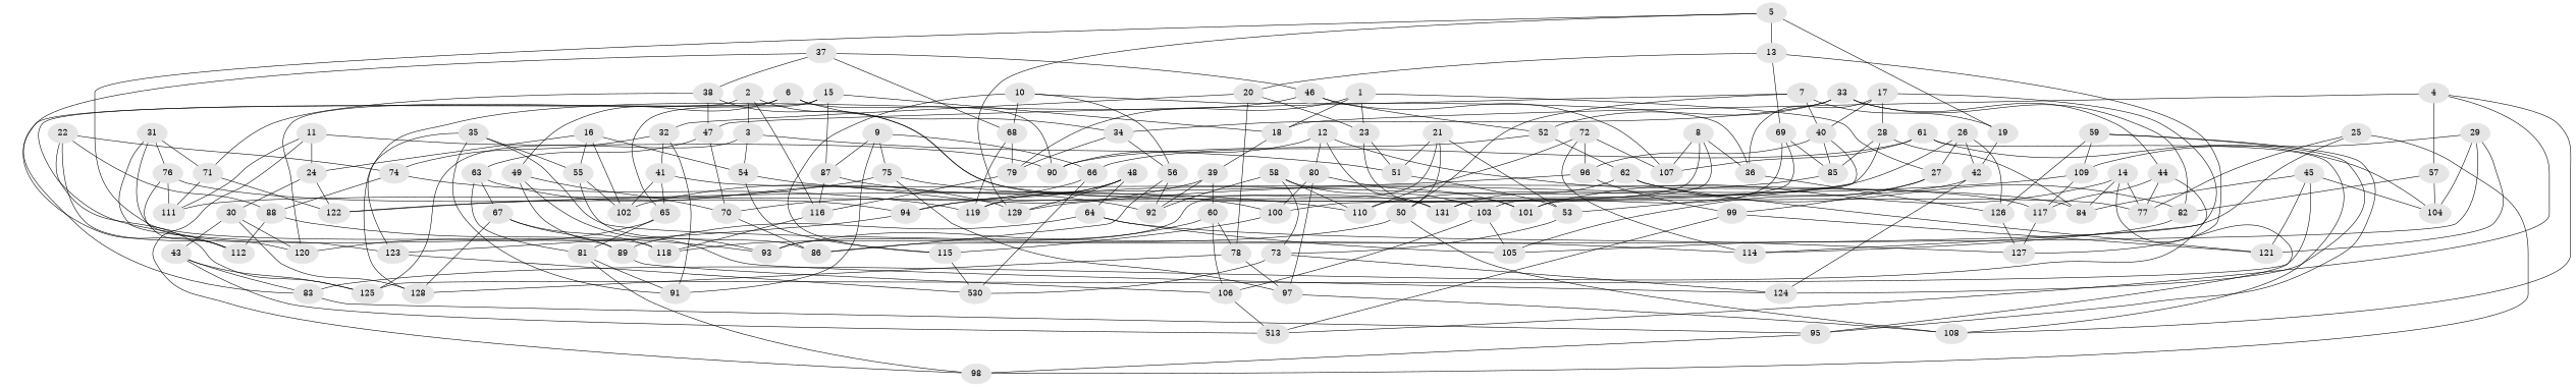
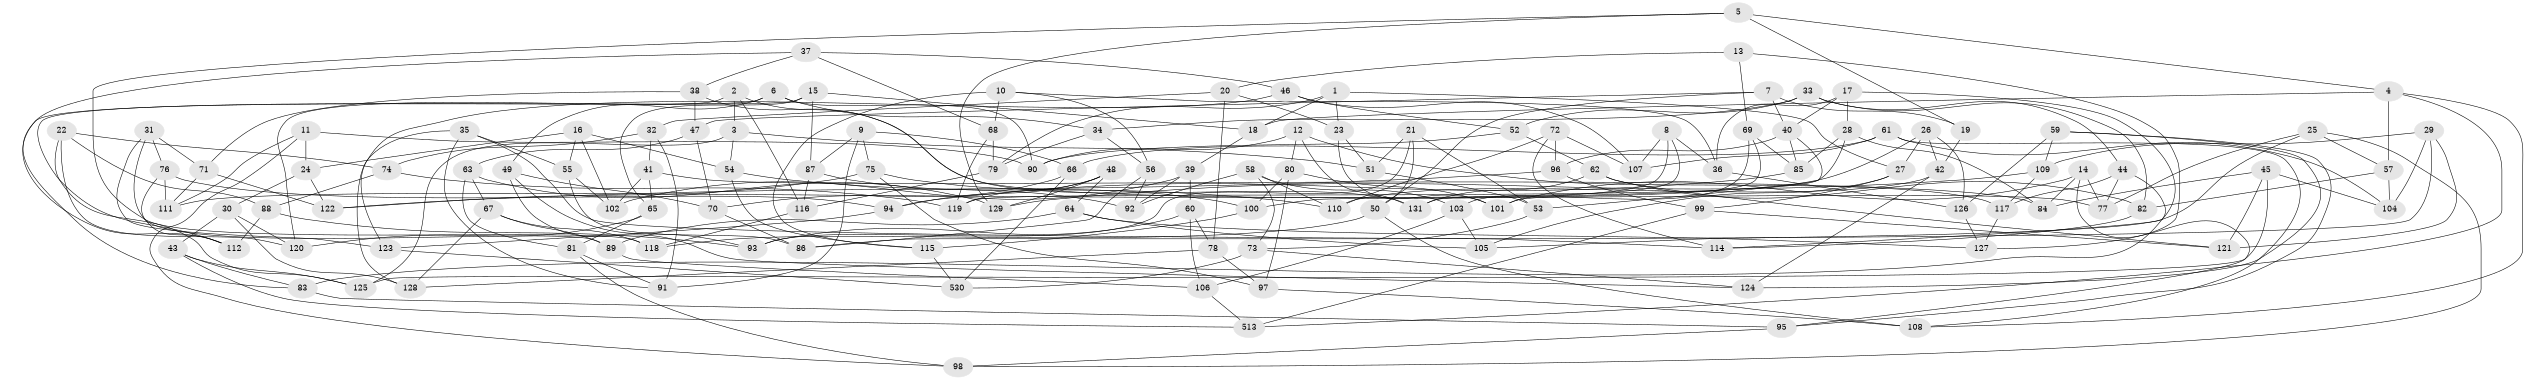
  graph {
    node [color=gray90 style=filled]
    1
    18
    23
    27
    79
    39
    51
    101
    105
    99
    116
    2
    3
    120
    131
    54
    125
    118
    53
    115
    110
    4
    57
    108
    n25 [label=513]
    104
    82
    5
    13
    19
    129
    20
    69
    127
    42
    6
    34
    49
    83
    90
    56
    93
    124
    70
    95
    7
    40
    47
    50
    96
    85
    63
    8
    36
    100
    107
    126
    9
    66
    75
    87
    91
    n63 [label=530]
    122
    97
    92
    10
    68
    86
    119
    11
    24
    98
    111
    30
    12
    80
    117
    32
    78
    103
    14
    77
    84
    15
    65
    112
    81
    16
    55
    102
    17
    28
    114
    60
    74
    41
    128
    21
    73
    22
    88
    43
    25
    26
    121
    94
    29
    109
    31
    71
    76
    89
    123
    106
    33
    44
    52
    62
    35
    37
    38
    46
    45
    67
    48
    64
    58
    59
    61
    72
    1 -- 18
    1 -- 23
    1 -- 27
    1 -- 79
    18 -- 39
    23 -- 51
    23 -- 101
    27 -- 105
    27 -- 99
    79 -- 116
    39 -- 92
    39 -- 102
    39 -- 60
    51 -- 53
    99 -- n25
    99 -- 121
    116 -- 118
    2 -- 116
    2 -- 3
    2 -- 120
    2 -- 131
    3 -- 51
    3 -- 54
    3 -- 125
    54 -- 115
    54 -- 110
    53 -- 73
    115 -- n63
    4 -- 18
    4 -- 57
    4 -- 108
    4 -- n25
    57 -- 104
    57 -- 82
    82 -- 114
    5 -- 118
-   5 -- 13
+   5 -- 4
    5 -- 19
    5 -- 129
    13 -- 20
    13 -- 69
    13 -- 127
    19 -- 42
    20 -- 23
    20 -- 32
    20 -- 78
    69 -- 101
    69 -- 85
    69 -- 103
    42 -- 110
    42 -- 124
    6 -- 34
    6 -- 49
    6 -- 83
    6 -- 90
    34 -- 79
    34 -- 56
    49 -- 93
    49 -- 124
    49 -- 70
    83 -- 95
    56 -- 92
    56 -- 86
    70 -- 86
    95 -- 98
    7 -- 19
    7 -- 40
    7 -- 47
    7 -- 50
    40 -- 53
    40 -- 96
    40 -- 85
    47 -- 70
    47 -- 63
    50 -- 118
    50 -- 108
    96 -- 99
    96 -- 122
    85 -- 94
    63 -- 129
    63 -- 81
    63 -- 67
    8 -- 131
    8 -- 36
    8 -- 100
    8 -- 107
    36 -- 126
    100 -- 115
    126 -- 127
    9 -- 66
    9 -- 75
    9 -- 87
    9 -- 91
    66 -- 70
    66 -- n63
    75 -- 100
    75 -- 122
    75 -- 97
    87 -- 116
    87 -- 92
    97 -- 108
    10 -- 115
    10 -- 56
    10 -- 36
    10 -- 68
    68 -- 79
    68 -- 119
    11 -- 90
    11 -- 24
    11 -- 98
    11 -- 111
    24 -- 122
    24 -- 30
    30 -- 120
    30 -- 128
    30 -- 43
    12 -- 131
    12 -- 90
    12 -- 80
    12 -- 117
    80 -- 101
    80 -- 100
    80 -- 97
    117 -- 127
    32 -- 91
    32 -- 74
    32 -- 41
    78 -- 97
    78 -- 128
    103 -- 105
    103 -- 106
    14 -- 101
    14 -- 95
    14 -- 77
    14 -- 84
    15 -- 18
    15 -- 87
    15 -- 65
    15 -- 112
    65 -- 120
    65 -- 81
    81 -- 91
    81 -- 98
    16 -- 54
    16 -- 24
    16 -- 55
    16 -- 102
    55 -- 86
    55 -- 102
    17 -- 40
    17 -- 36
    17 -- 28
    17 -- 114
    28 -- 85
    28 -- 119
    28 -- 84
    60 -- 93
    60 -- 78
    60 -- 106
    74 -- 119
    74 -- 88
    41 -- 84
    41 -- 65
    41 -- 102
    21 -- 51
    21 -- 53
    21 -- 93
    21 -- 50
    73 -- 124
    73 -- n63
    22 -- 120
    22 -- 125
    22 -- 74
    22 -- 88
    88 -- 93
    88 -- 112
    43 -- 125
    43 -- n25
    43 -- 83
    25 -- 105
+   25 -- 57
    25 -- 98
    25 -- 77
    26 -- 27
    26 -- 42
    26 -- 126
    26 -- 111
    94 -- 123
    29 -- 104
    29 -- 86
    29 -- 121
    29 -- 109
    109 -- 129
    109 -- 117
    31 -- 71
    31 -- 76
    31 -- 89
    31 -- 123
    71 -- 122
    71 -- 111
    76 -- 111
    76 -- 112
    76 -- 94
    89 -- 106
    123 -- n63
    106 -- n25
    33 -- 82
    33 -- 34
    33 -- 44
    33 -- 52
    44 -- 83
    44 -- 117
    44 -- 77
    52 -- 90
    52 -- 62
    62 -- 131
    62 -- 82
    62 -- 121
    35 -- 91
    35 -- 55
    35 -- 114
    35 -- 128
    37 -- 68
    37 -- 112
    37 -- 38
    37 -- 46
    38 -- 47
    38 -- 77
    38 -- 71
    46 -- 107
    46 -- 123
    46 -- 52
    45 -- 125
    45 -- 104
    45 -- 84
    45 -- 121
    67 -- 118
    67 -- 128
    67 -- 89
    48 -- 129
    48 -- 119
    48 -- 94
    48 -- 64
    64 -- 105
    64 -- 127
    64 -- 89
    58 -- 110
    58 -- 92
    58 -- 103
    58 -- 73
    59 -- 124
    59 -- 95
    59 -- 126
    59 -- 109
    61 -- 108
    61 -- 104
    61 -- 107
    61 -- 66
    72 -- 110
    72 -- 96
    72 -- 107
    72 -- 114
  }
